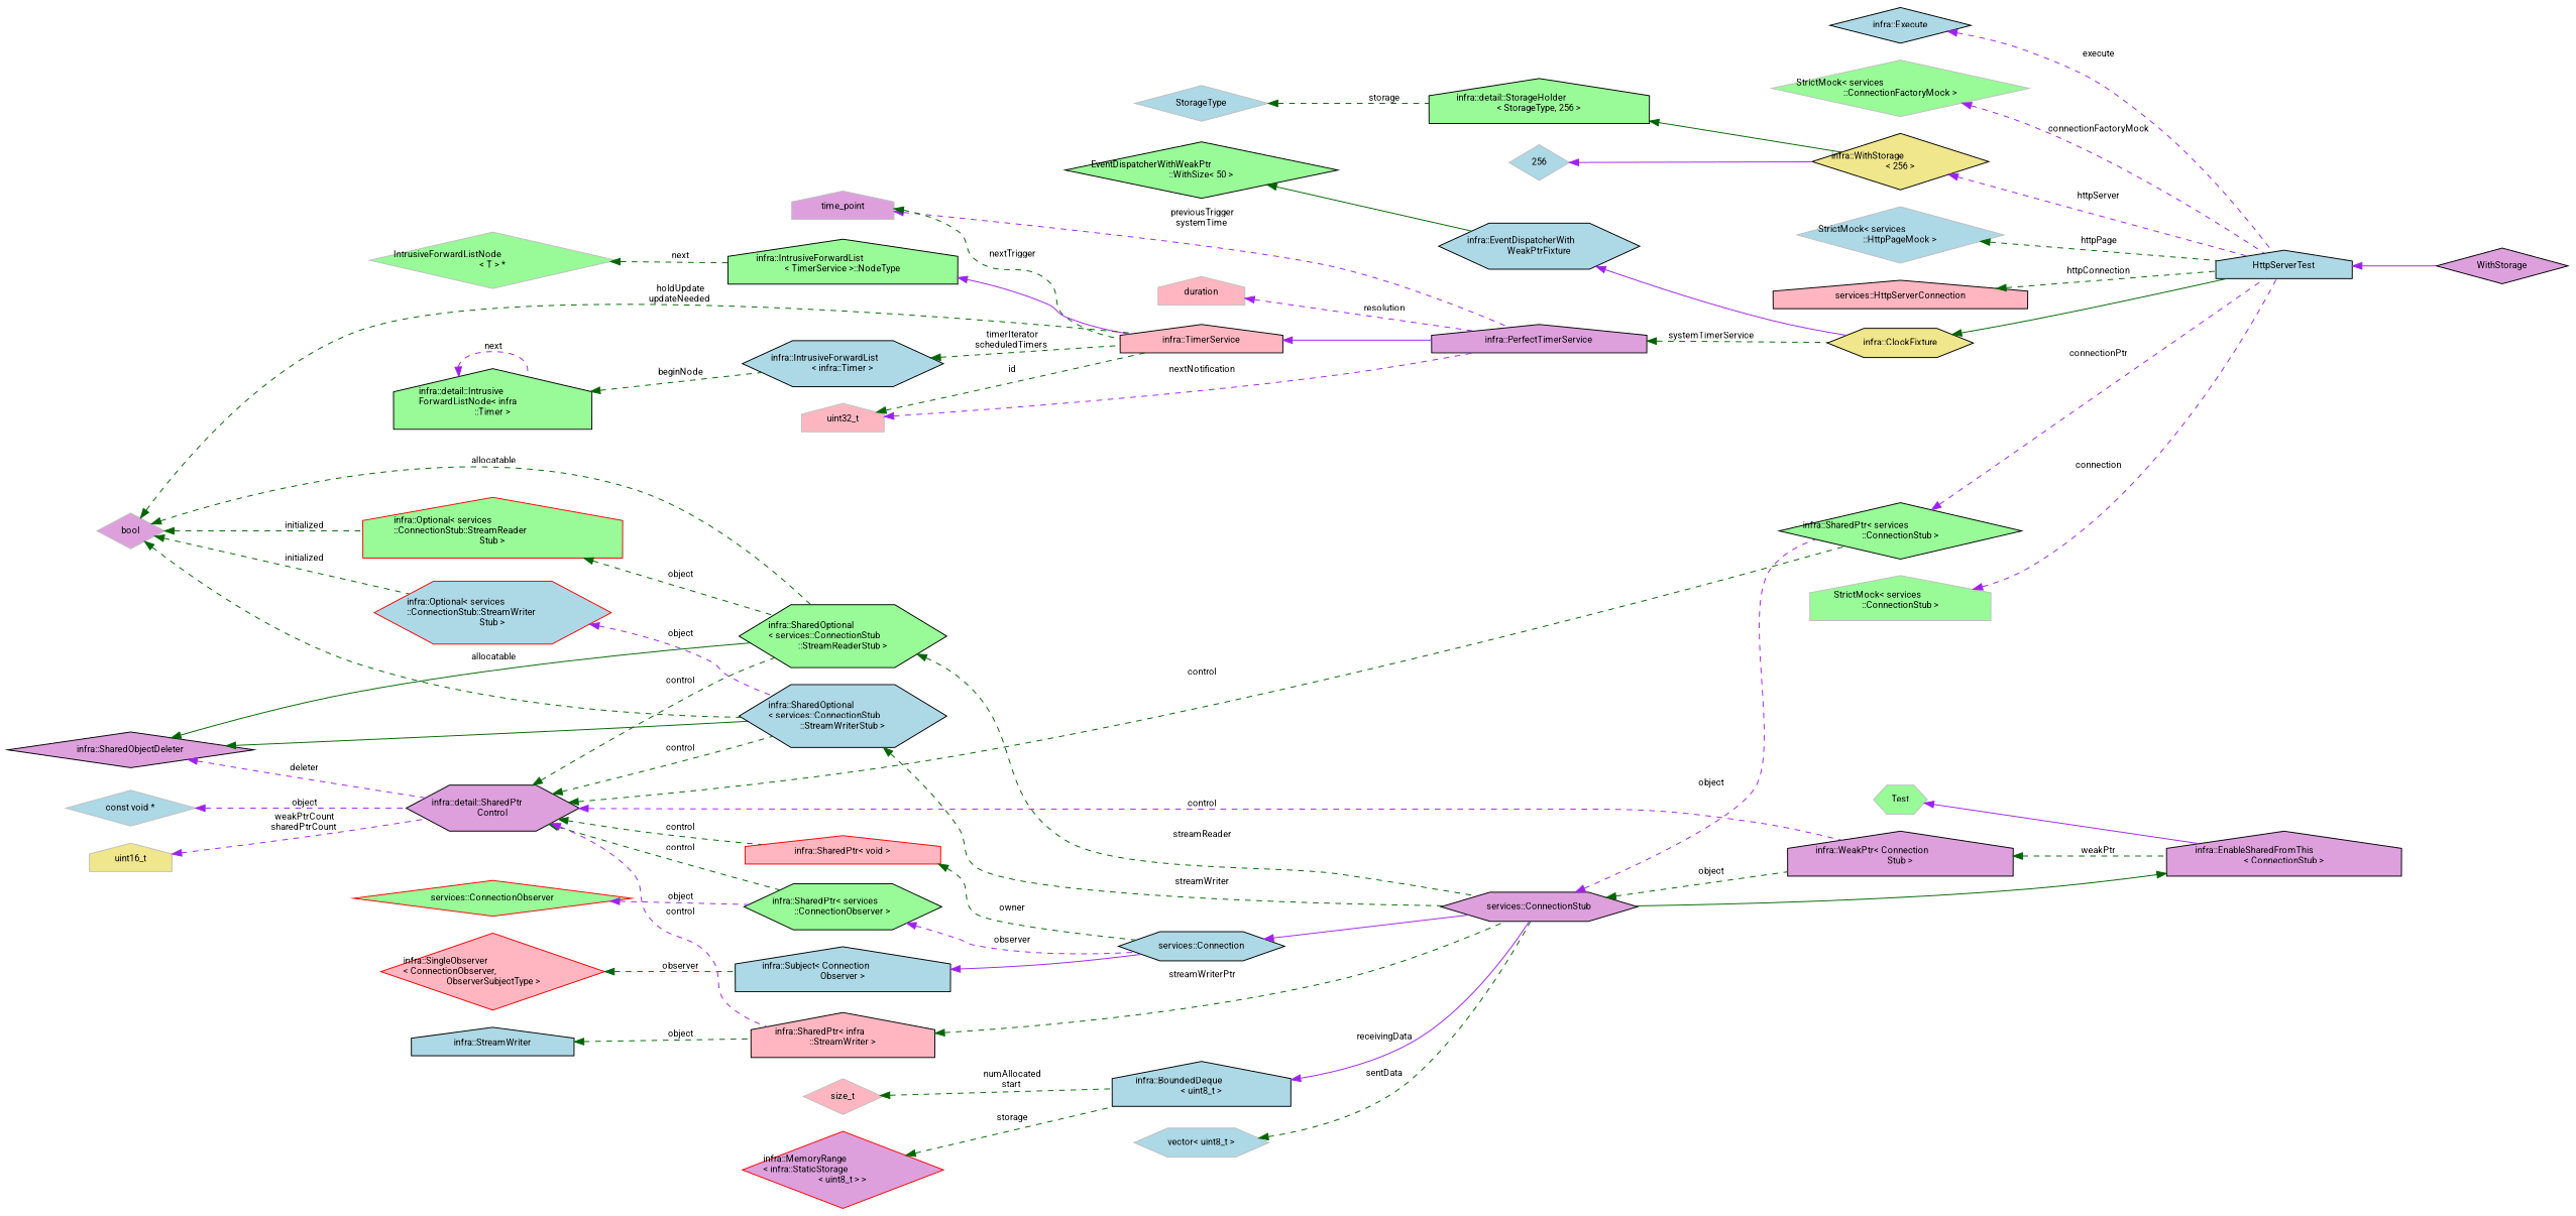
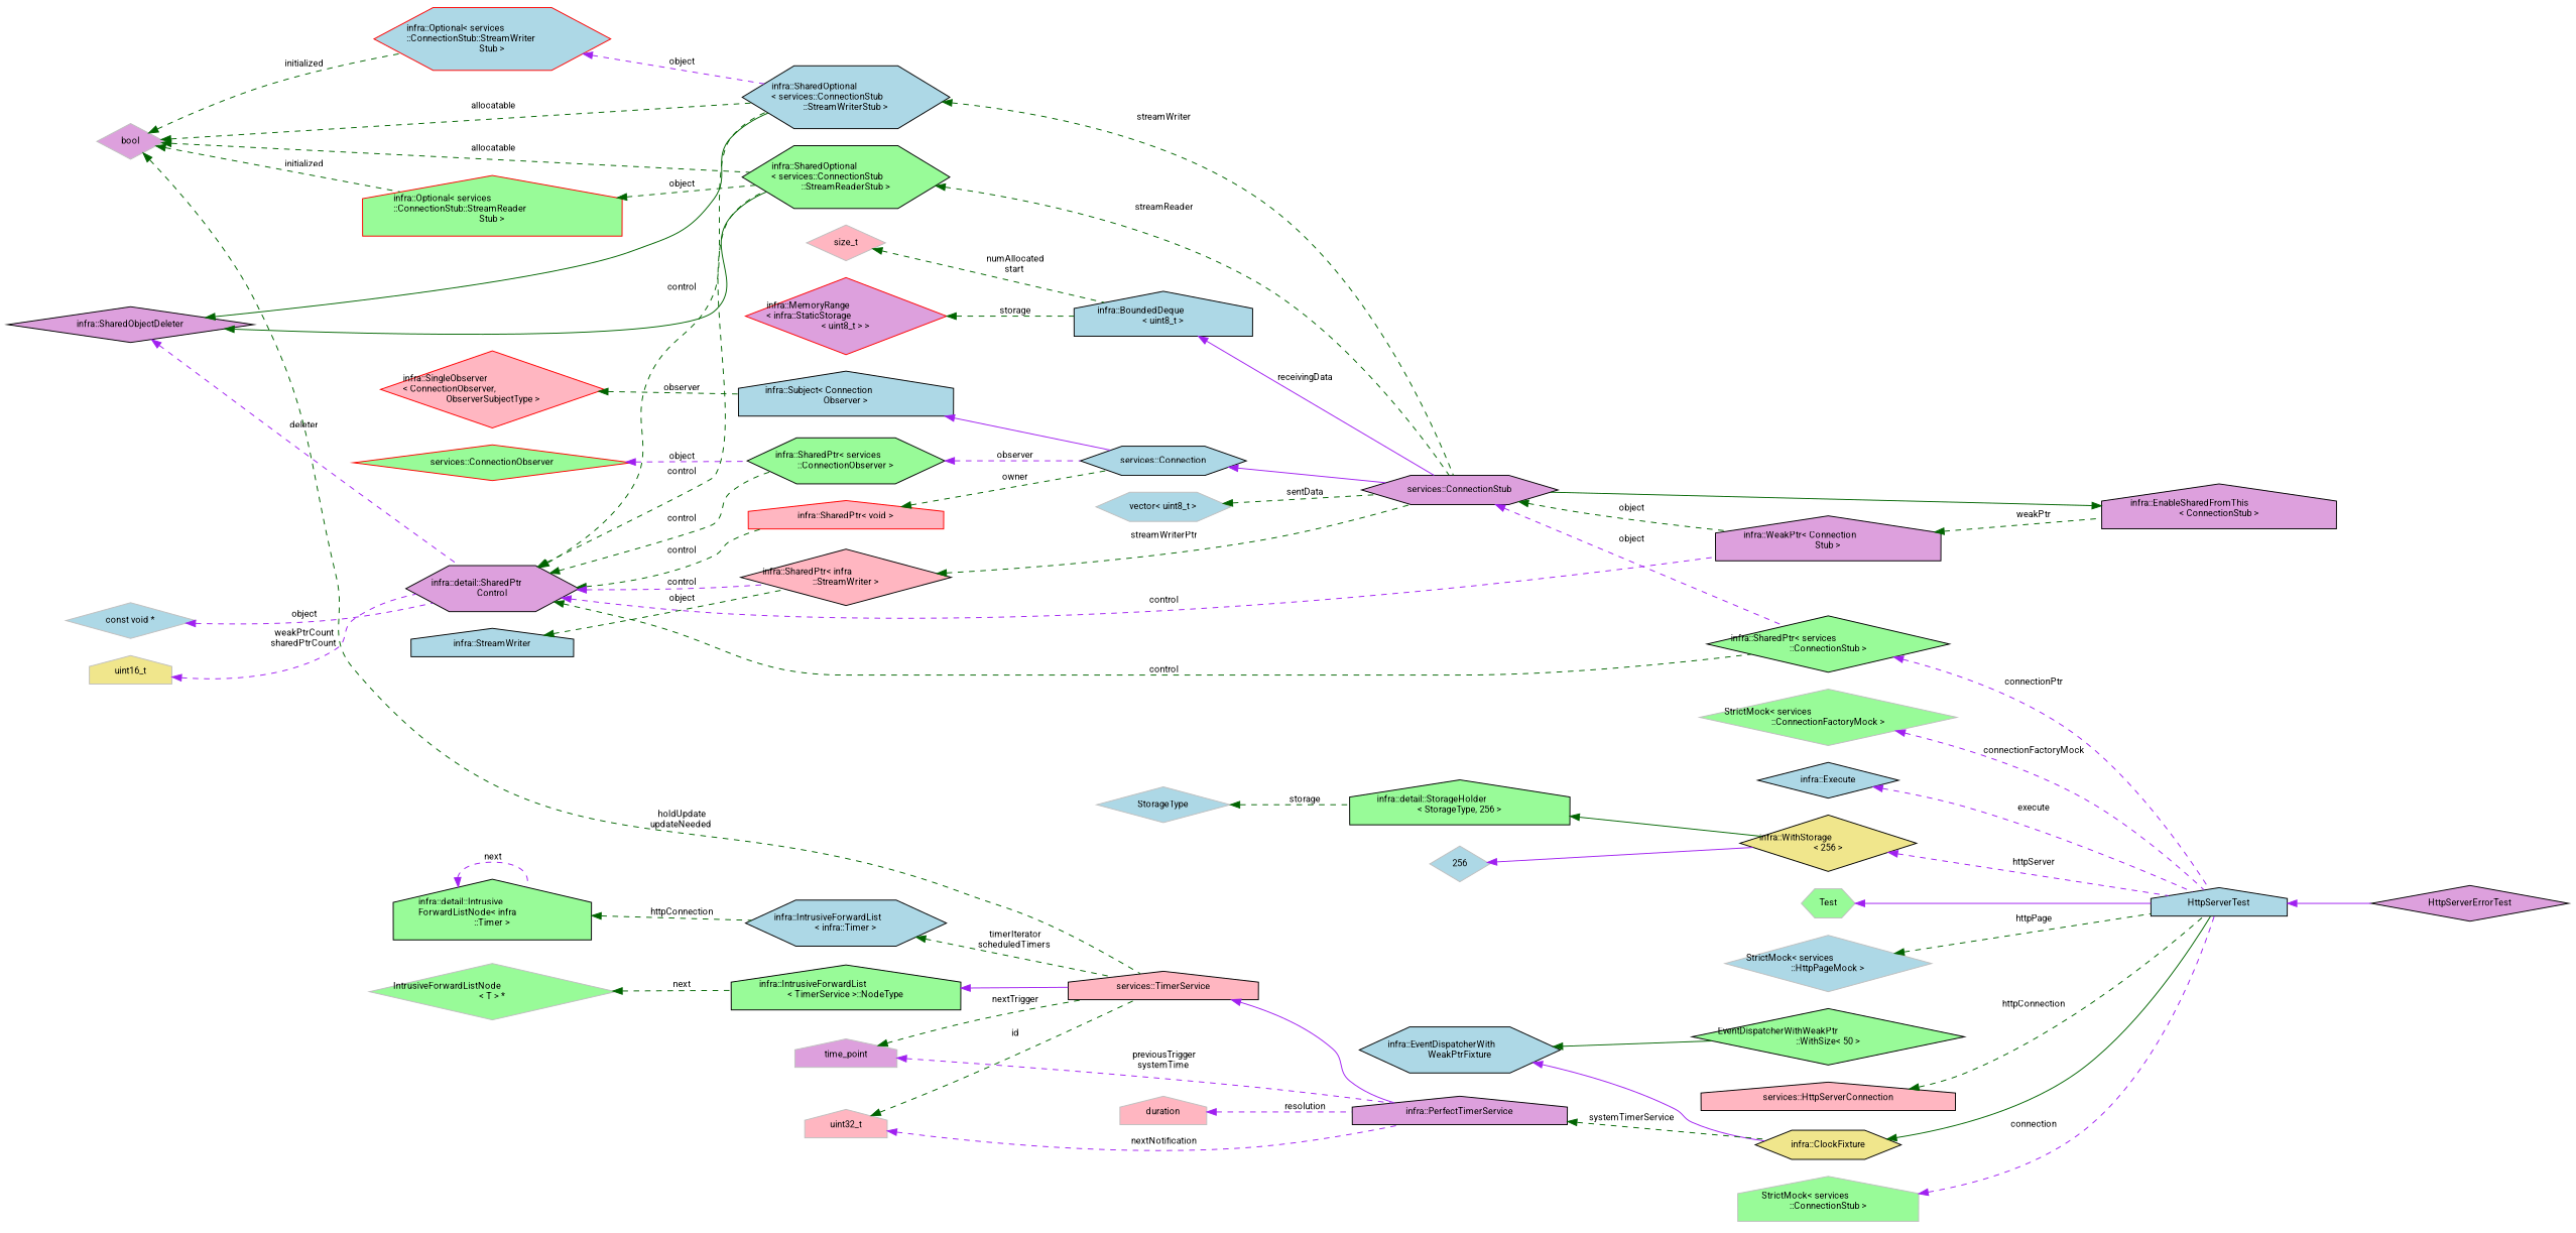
  digraph {
    fontname=Roboto
    rankdir=LR
    node [color=black fillcolor=lightblue fontname=Roboto fontsize=10 shape=house style=filled]
    edge [color=darkgreen dir=back fontname=Roboto fontsize=10 labelfontname=Helvetica labelfontsize=10 style=dashed]
-   n1 [fillcolor=plum fontcolor=black height=0.2 label=WithStorage shape=diamond width=0.4]
+   n1 [fillcolor=plum fontcolor=black height=0.2 label=HttpServerErrorTest shape=diamond width=0.4]
    n2 [height=0.2 label=HttpServerTest width=0.4]
    n3 [color=grey75 fillcolor=palegreen height=0.2 label=Test shape=hexagon width=0.4]
    n4 [fillcolor=khaki height=0.2 label="infra::ClockFixture" shape=hexagon width=0.4]
    n5 [height=0.2 label="infra::EventDispatcherWith\lWeakPtrFixture" shape=hexagon width=0.4]
    n6 [fillcolor=palegreen height=0.2 label="EventDispatcherWithWeakPtr\l::WithSize\< 50 \>" shape=diamond width=0.4]
    n7 [fillcolor=plum height=0.2 label="infra::PerfectTimerService" width=0.4]
-   n8 [fillcolor=lightpink height=0.2 label="infra::TimerService" width=0.4]
+   n8 [fillcolor=lightpink height=0.2 label="services::TimerService" width=0.4]
    n9 [fillcolor=palegreen height=0.2 label="infra::IntrusiveForwardList\l\< TimerService \>::NodeType" width=0.4]
    n10 [color=grey75 fillcolor=palegreen height=0.2 label="IntrusiveForwardListNode\l\< T \> *" shape=diamond width=0.4]
    n11 [color=grey75 fillcolor=plum height=0.2 label=time_point width=0.4]
    n12 [height=0.2 label="infra::IntrusiveForwardList\l\< infra::Timer \>" shape=hexagon width=0.4]
    n13 [fillcolor=palegreen height=0.2 label="infra::detail::Intrusive\lForwardListNode\< infra\l::Timer \>" width=0.4]
    n14 [color=grey75 fillcolor=lightpink height=0.2 label=uint32_t width=0.4]
    n15 [color=grey75 fillcolor=plum height=0.2 label=bool shape=diamond width=0.4]
    n16 [fillcolor=palegreen height=0.2 label="infra::SharedOptional\l\< services::ConnectionStub\l::StreamReaderStub \>" shape=hexagon width=0.4]
    n17 [color=red fillcolor=palegreen height=0.2 label="infra::Optional\< services\l::ConnectionStub::StreamReader\lStub \>" width=0.4]
    n18 [height=0.2 label="infra::SharedOptional\l\< services::ConnectionStub\l::StreamWriterStub \>" shape=hexagon width=0.4]
    n19 [color=red height=0.2 label="infra::Optional\< services\l::ConnectionStub::StreamWriter\lStub \>" shape=hexagon width=0.4]
    n20 [fillcolor=plum height=0.2 label="services::ConnectionStub" shape=hexagon width=0.4]
    n21 [color=grey75 fillcolor=lightpink height=0.2 label=duration width=0.4]
    n22 [color=grey75 fillcolor=palegreen height=0.2 label="StrictMock\< services\l::ConnectionStub \>" width=0.4]
    n23 [height=0.2 label="infra::Execute" shape=diamond width=0.4]
    n24 [color=grey75 fillcolor=palegreen height=0.2 label="StrictMock\< services\l::ConnectionFactoryMock \>" shape=diamond width=0.4]
    n25 [fillcolor=palegreen height=0.2 label="infra::SharedPtr\< services\l::ConnectionStub \>" shape=diamond width=0.4]
    n26 [fillcolor=plum height=0.2 label="infra::WeakPtr\< Connection\lStub \>" width=0.4]
    n27 [fillcolor=plum height=0.2 label="infra::EnableSharedFromThis\l\< ConnectionStub \>" width=0.4]
    n28 [height=0.2 label="services::Connection" shape=hexagon width=0.4]
    n29 [height=0.2 label="infra::Subject\< Connection\lObserver \>" width=0.4]
    n30 [color=red fillcolor=lightpink height=0.2 label="infra::SingleObserver\l\< ConnectionObserver,\l ObserverSubjectType \>" shape=diamond width=0.4]
    n31 [fillcolor=palegreen height=0.2 label="infra::SharedPtr\< services\l::ConnectionObserver \>" shape=hexagon width=0.4]
    n32 [color=red fillcolor=palegreen height=0.2 label="services::ConnectionObserver" shape=diamond width=0.4]
    n33 [fillcolor=plum height=0.2 label="infra::detail::SharedPtr\lControl" shape=hexagon width=0.4]
    n34 [color=red fillcolor=lightpink height=0.2 label="infra::SharedPtr\< void \>" width=0.4]
-   n35 [fillcolor=lightpink height=0.2 label="infra::SharedPtr\< infra\l::StreamWriter \>" width=0.4]
+   n35 [fillcolor=lightpink height=0.2 label="infra::SharedPtr\< infra\l::StreamWriter \>" shape=diamond width=0.4]
    n36 [color=grey75 height=0.2 label="const void *" shape=diamond width=0.4]
    n37 [color=grey75 fillcolor=khaki height=0.2 label=uint16_t width=0.4]
    n38 [fillcolor=plum height=0.2 label="infra::SharedObjectDeleter" shape=diamond width=0.4]
    n39 [color=grey75 height=0.2 label="vector\< uint8_t \>" shape=hexagon width=0.4]
    n40 [height=0.2 label="infra::StreamWriter" width=0.4]
    n41 [height=0.2 label="infra::BoundedDeque\l\< uint8_t \>" width=0.4]
    n42 [color=red fillcolor=plum height=0.2 label="infra::MemoryRange\l\< infra::StaticStorage\l\< uint8_t \> \>" shape=diamond width=0.4]
    n43 [color=grey75 fillcolor=lightpink height=0.2 label=size_t shape=diamond width=0.4]
    n44 [color=grey75 height=0.2 label="StrictMock\< services\l::HttpPageMock \>" shape=diamond width=0.4]
    n45 [fillcolor=lightpink height=0.2 label="services::HttpServerConnection" width=0.4]
    n46 [fillcolor=khaki height=0.2 label="infra::WithStorage\l\< 256 \>" shape=diamond width=0.4]
    n47 [fillcolor=palegreen height=0.2 label="infra::detail::StorageHolder\l\< StorageType, 256 \>" width=0.4]
    n48 [color=grey75 height=0.2 label=StorageType shape=diamond width=0.4]
    n49 [color=grey75 height=0.2 label=256 shape=diamond width=0.4]
    n2 -> n1 [color=purple style=solid]
-   n3 -> n27 [color=purple style=solid]
+   n3 -> n2 [color=purple style=solid]
    n4 -> n2 [style=solid]
    n5 -> n4 [color=purple style=solid]
-   n6 -> n5 [style=solid]
+   n5 -> n6 [style=solid]
    n7 -> n4 [label=" systemTimerService"]
    n8 -> n7 [color=purple style=solid]
    n9 -> n8 [color=purple style=solid]
    n10 -> n9 [label=" next"]
    n11 -> n7 [color=purple label=" previousTrigger\nsystemTime"]
    n11 -> n8 [label=" nextTrigger"]
    n12 -> n8 [label=" timerIterator\nscheduledTimers"]
-   n13 -> n12 [label=" beginNode"]
+   n13 -> n12 [label=" httpConnection"]
    n13 -> n13 [color=purple label=" next"]
    n14 -> n7 [color=purple label=" nextNotification"]
    n14 -> n8 [label=" id"]
    n15 -> n8 [label=" holdUpdate\nupdateNeeded"]
    n15 -> n16 [label=" allocatable"]
    n15 -> n17 [label=" initialized"]
    n15 -> n18 [label=" allocatable"]
    n15 -> n19 [label=" initialized"]
    n16 -> n20 [label=" streamReader"]
    n17 -> n16 [label=" object"]
    n18 -> n20 [label=" streamWriter"]
    n19 -> n18 [color=purple label=" object"]
    n20 -> n25 [color=purple label=" object"]
    n20 -> n26 [label=" object"]
    n21 -> n7 [color=purple label=" resolution"]
    n22 -> n2 [color=purple label=" connection"]
    n23 -> n2 [color=purple label=" execute"]
    n24 -> n2 [color=purple label=" connectionFactoryMock"]
    n25 -> n2 [color=purple label=" connectionPtr"]
    n26 -> n27 [label=" weakPtr"]
    n27 -> n20 [style=solid]
    n28 -> n20 [color=purple style=solid]
    n29 -> n28 [color=purple style=solid]
    n30 -> n29 [label=" observer"]
    n31 -> n28 [color=purple label=" observer"]
    n32 -> n31 [color=purple label=" object"]
    n33 -> n16 [label=" control"]
    n33 -> n18 [label=" control"]
    n33 -> n25 [label=" control"]
    n33 -> n26 [color=purple label=" control"]
    n33 -> n31 [label=" control"]
    n33 -> n34 [label=" control"]
    n33 -> n35 [color=purple label=" control"]
    n34 -> n28 [label=" owner"]
    n35 -> n20 [label=" streamWriterPtr"]
    n36 -> n33 [color=purple label=" object"]
    n37 -> n33 [color=purple label=" weakPtrCount\nsharedPtrCount"]
    n38 -> n16 [style=solid]
    n38 -> n18 [style=solid]
    n38 -> n33 [color=purple label=" deleter"]
    n39 -> n20 [label=" sentData"]
    n40 -> n35 [label=" object"]
    n41 -> n20 [color=purple label=" receivingData" style=solid]
    n42 -> n41 [label=" storage"]
    n43 -> n41 [label=" numAllocated\nstart"]
    n44 -> n2 [label=" httpPage"]
    n45 -> n2 [label=" httpConnection"]
    n46 -> n2 [color=purple label=" httpServer"]
    n47 -> n46 [style=solid]
    n48 -> n47 [label=" storage"]
    n49 -> n46 [color=purple style=solid]
  }
